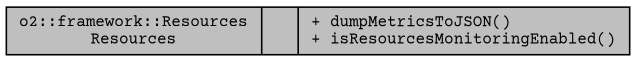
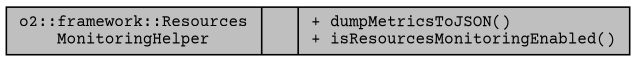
  digraph {
    rankdir=LR
    fontname="Courier Prime"
-   n1 [color=black fillcolor=grey75 fontcolor=black fontname="Courier Prime" fontsize=10 height=0.2 label="{o2::framework::Resources\lResources\n||+ dumpMetricsToJSON()\l+ isResourcesMonitoringEnabled()\l}" shape=record style=filled width=0.4]
+   n1 [color=black fillcolor=grey75 fontcolor=black fontname="Courier Prime" fontsize=10 height=0.2 label="{o2::framework::Resources\lMonitoringHelper\n||+ dumpMetricsToJSON()\l+ isResourcesMonitoringEnabled()\l}" shape=record style=filled width=0.4]
  }
